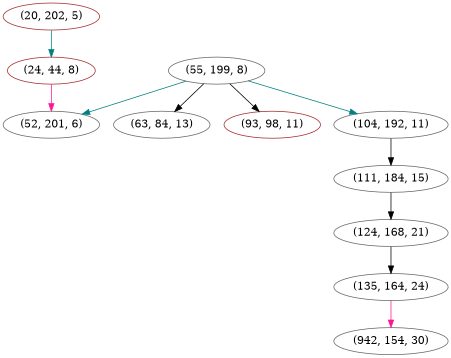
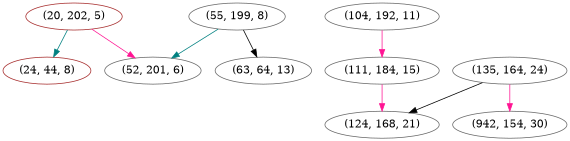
  digraph {
    node [color=gray40]
    edge [color=black]
    "(20, 202, 5)" [color=brown]
    "(24, 44, 8)" [color=brown]
    "(52, 201, 6)"
    "(55, 199, 8)"
-   "(63, 84, 13)"
-   "(93, 98, 11)" [color=brown]
+   "(63, 84, 13)" [label="(63, 64, 13)"]
    "(104, 192, 11)"
    "(111, 184, 15)"
    "(124, 168, 21)"
    n10 [label="(135, 164, 24)"]
    n11 [label="(942, 154, 30)"]
    "(20, 202, 5)" -> "(24, 44, 8)" [color=teal]
-   "(24, 44, 8)" -> "(52, 201, 6)" [color=deeppink]
+   "(20, 202, 5)" -> "(52, 201, 6)" [color=deeppink]
    "(55, 199, 8)" -> "(52, 201, 6)" [color=teal]
    "(55, 199, 8)" -> "(63, 84, 13)"
-   "(55, 199, 8)" -> "(93, 98, 11)"
-   "(55, 199, 8)" -> "(104, 192, 11)" [color=teal]
-   "(104, 192, 11)" -> "(111, 184, 15)"
-   "(111, 184, 15)" -> "(124, 168, 21)"
-   "(124, 168, 21)" -> n10
+   "(104, 192, 11)" -> "(111, 184, 15)" [color=deeppink]
+   "(111, 184, 15)" -> "(124, 168, 21)" [color=deeppink]
+   n10 -> "(124, 168, 21)"
    n10 -> n11 [color=deeppink]
  }
